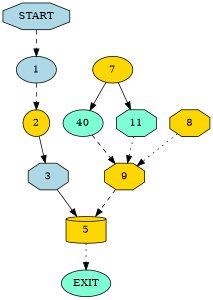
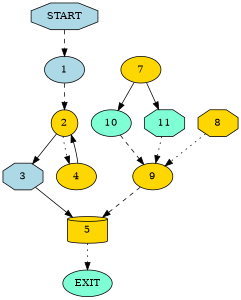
  digraph {
    node [fillcolor=gold shape=octagon style=filled]
    edge [style=solid]
    n1 [fillcolor=lightblue label=START]
    1 [fillcolor=lightblue shape=ellipse]
    2 [shape=circle]
    n4 [fillcolor=aquamarine label=EXIT shape=ellipse]
    3 [fillcolor=lightblue]
+   4 [shape=ellipse]
    5 [shape=cylinder]
-   10 [fillcolor=aquamarine shape=ellipse label=40]
+   10 [fillcolor=aquamarine shape=ellipse]
    7 [shape=ellipse]
    11 [fillcolor=aquamarine]
    8
-   9
+   9 [shape=ellipse]
    n1 -> 1 [style=dashed]
    1 -> 2 [style=dashed]
    2 -> 3
+   2 -> 4 [style=dotted]
    3 -> 5
+   4 -> 2
    5 -> n4 [style=dotted]
    10 -> 9 [style=dashed]
    7 -> 10
    7 -> 11
    11 -> 9 [style=dotted]
    8 -> 9 [style=dotted]
    9 -> 5 [style=dashed]
  }
